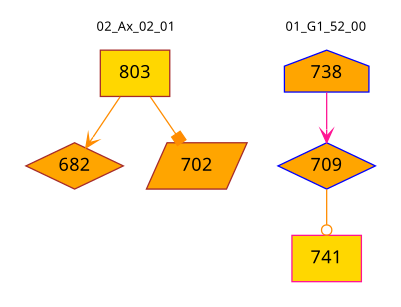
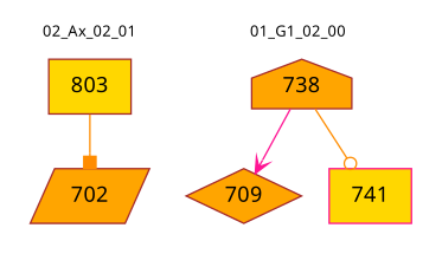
  digraph {
    fontname="Noto Sans"
    node [color=brown fillcolor=orange fontname="Noto Sans" shape=box style=filled]
    edge [arrowhead=vee color=darkorange fontname="Noto Sans"]
    n1 [fillcolor=gold label=803]
-   n2 [label=682 shape=diamond]
    n3 [label=702 shape=parallelogram]
-   n4 [color=blue label=738 shape=house]
-   n5 [color=blue label=709 shape=diamond]
+   n4 [label=738 shape=house]
+   n5 [label=709 shape=diamond]
    n6 [color=deeppink fillcolor=gold label=741]
    subgraph cluster_1 {
      color=white
      fontsize=10
      label="02_Ax_02_01"
      n1
-     n2
      n3
    }
    subgraph cluster_2 {
      color=white
      fontsize=10
-     label="01_G1_52_00"
+     label="01_G1_02_00"
      n4
      n5
      n6
    }
-   n1 -> n2
    n1 -> n3 [arrowhead=box]
    n4 -> n5 [color=deeppink]
-   n5 -> n6 [arrowhead=odot]
+   n4 -> n6 [arrowhead=odot]
  }
